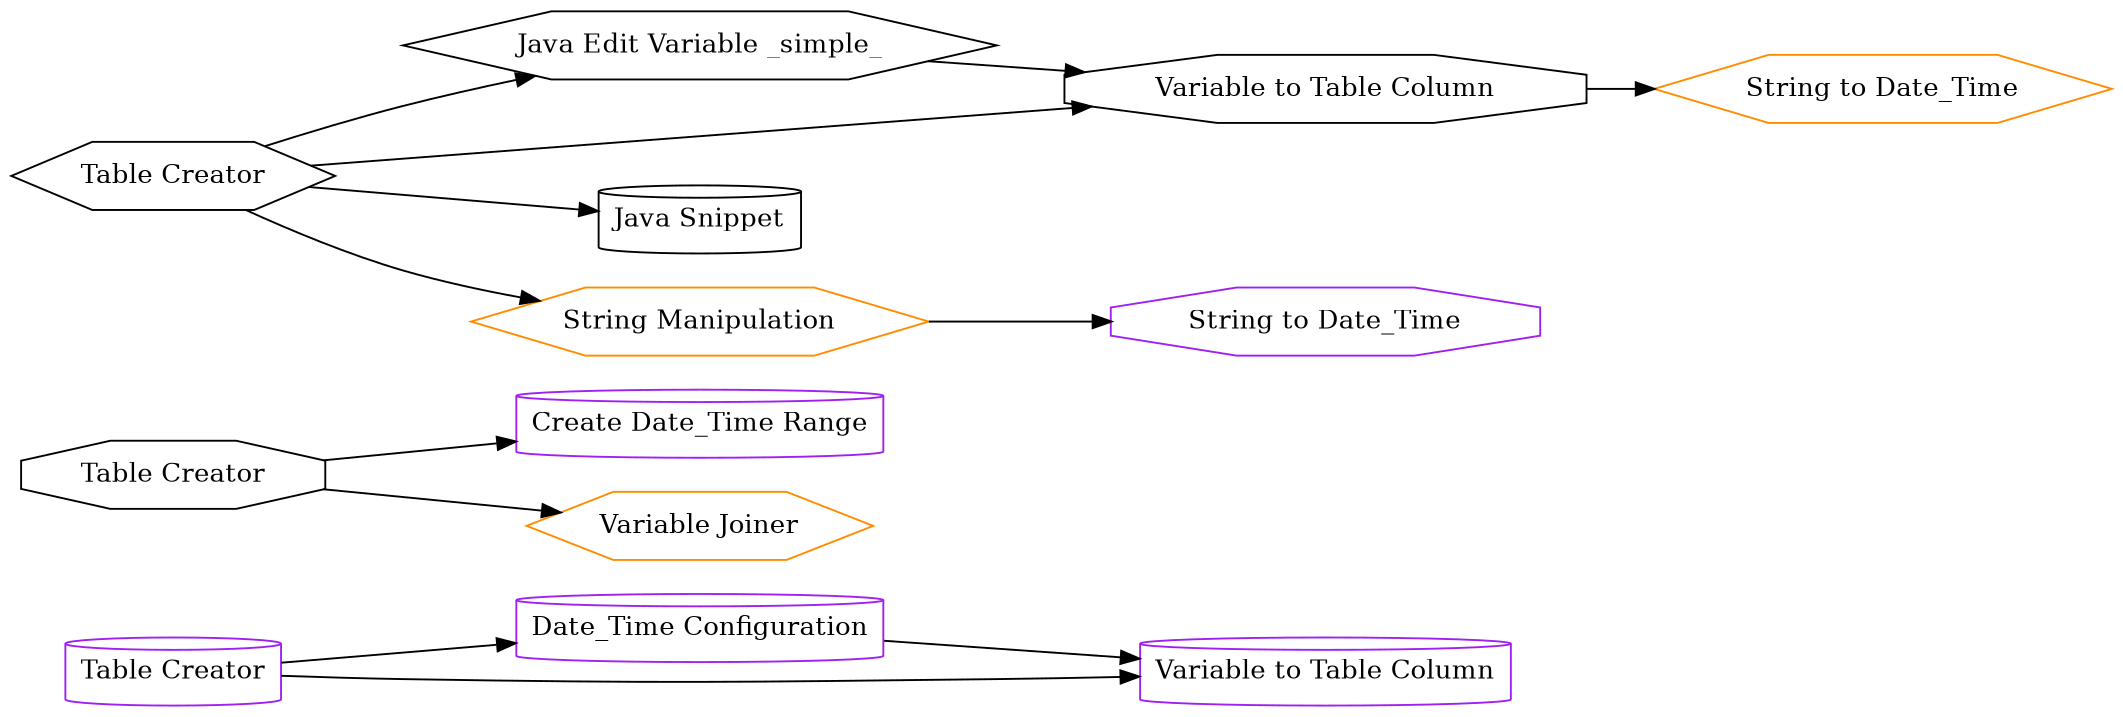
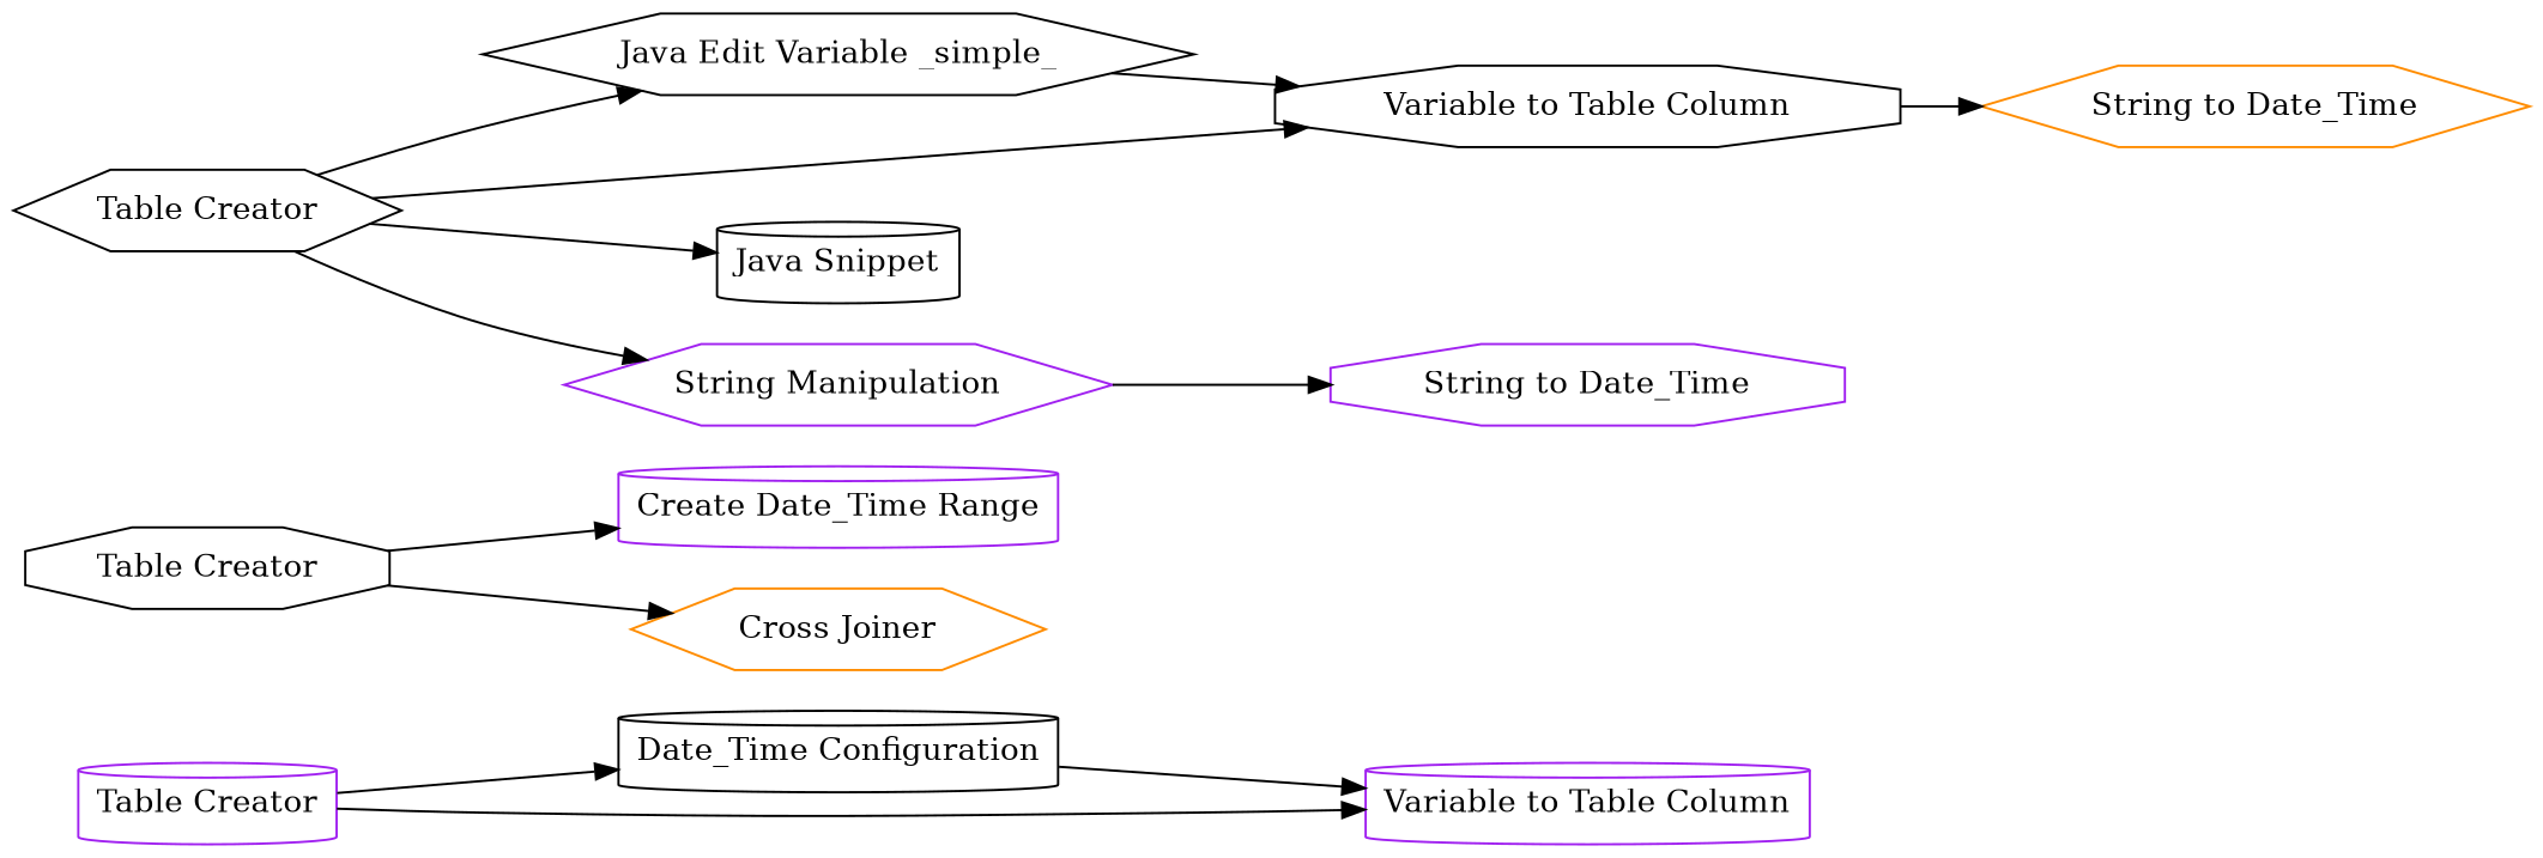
  digraph {
    rankdir=LR
    node [color=black shape=cylinder]
    n1 [color=purple label="Table Creator"]
-   n2 [color=purple label="Date_Time Configuration"]
+   n2 [label="Date_Time Configuration"]
    n3 [color=purple label="Variable to Table Column"]
    n4 [color=purple label="Create Date_Time Range"]
-   n5 [color=darkorange label="Variable Joiner" shape=hexagon]
+   n5 [color=darkorange label="Cross Joiner" shape=hexagon]
    n6 [label="Table Creator" shape=octagon]
    n7 [label="Java Edit Variable _simple_" shape=hexagon]
    n8 [label="Variable to Table Column" shape=octagon]
    n9 [color=darkorange label="String to Date_Time" shape=hexagon]
    n10 [label="Java Snippet"]
    n11 [label="Table Creator" shape=hexagon]
-   n12 [color=darkorange label="String Manipulation" shape=hexagon]
+   n12 [color=purple label="String Manipulation" shape=hexagon]
    n13 [color=purple label="String to Date_Time" shape=octagon]
    n1 -> n2
    n1 -> n3
    n2 -> n3
    n6 -> n4
    n6 -> n5
    n7 -> n8
    n8 -> n9
    n11 -> n7
    n11 -> n8
    n11 -> n10
    n11 -> n12
    n12 -> n13
  }
